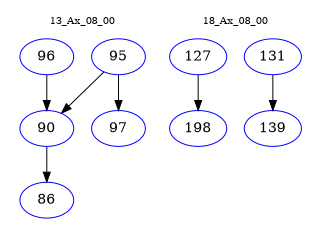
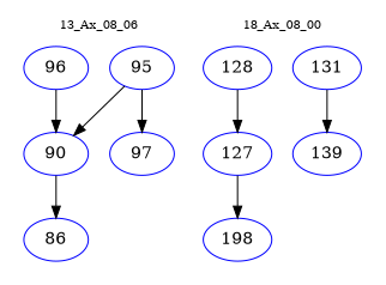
  digraph {
    node [color=blue]
    edge [color=black]
    n1 [label=95]
    n2 [label=96]
    n3 [label=97]
    n4 [label=90]
    n5 [label=86]
    n6 [label=131]
+   n7 [label=128]
    n8 [label=139]
    n9 [label=127]
    n10 [label=198]
    subgraph cluster_1 {
      color=white
      fontsize=10
-     label="13_Ax_08_00"
+     label="13_Ax_08_06"
      n1
      n2
      n3
      n4
      n5
    }
    subgraph cluster_2 {
      color=white
      fontsize=10
      label="18_Ax_08_00"
      n6
+     n7
      n8
      n9
      n10
    }
    n1 -> n3
    n1 -> n4
    n2 -> n4
    n4 -> n5
    n6 -> n8
+   n7 -> n9
    n9 -> n10
  }
